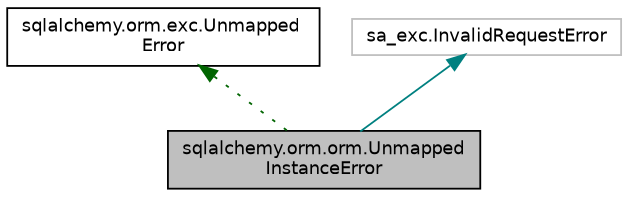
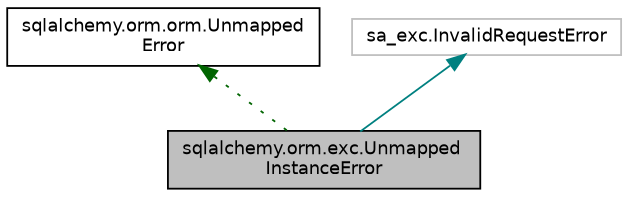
  digraph {
    node [color=black fillcolor=white fontname=Helvetica fontsize=10 shape=record style=filled]
    edge [dir=back fontname=Helvetica fontsize=10 labelfontname=Helvetica labelfontsize=10]
-   n1 [fillcolor=grey75 fontcolor=black height=0.2 label="sqlalchemy.orm.orm.Unmapped\lInstanceError" width=0.4]
-   n2 [height=0.2 label="sqlalchemy.orm.exc.Unmapped\lError" width=0.4]
+   n1 [fillcolor=grey75 fontcolor=black height=0.2 label="sqlalchemy.orm.exc.Unmapped\lInstanceError" width=0.4]
+   n2 [height=0.2 label="sqlalchemy.orm.orm.Unmapped\lError" width=0.4]
    n3 [color=grey75 height=0.2 label="sa_exc.InvalidRequestError" width=0.4]
    n2 -> n1 [color=darkgreen style=dotted]
    n3 -> n1 [color=teal style=solid]
  }
